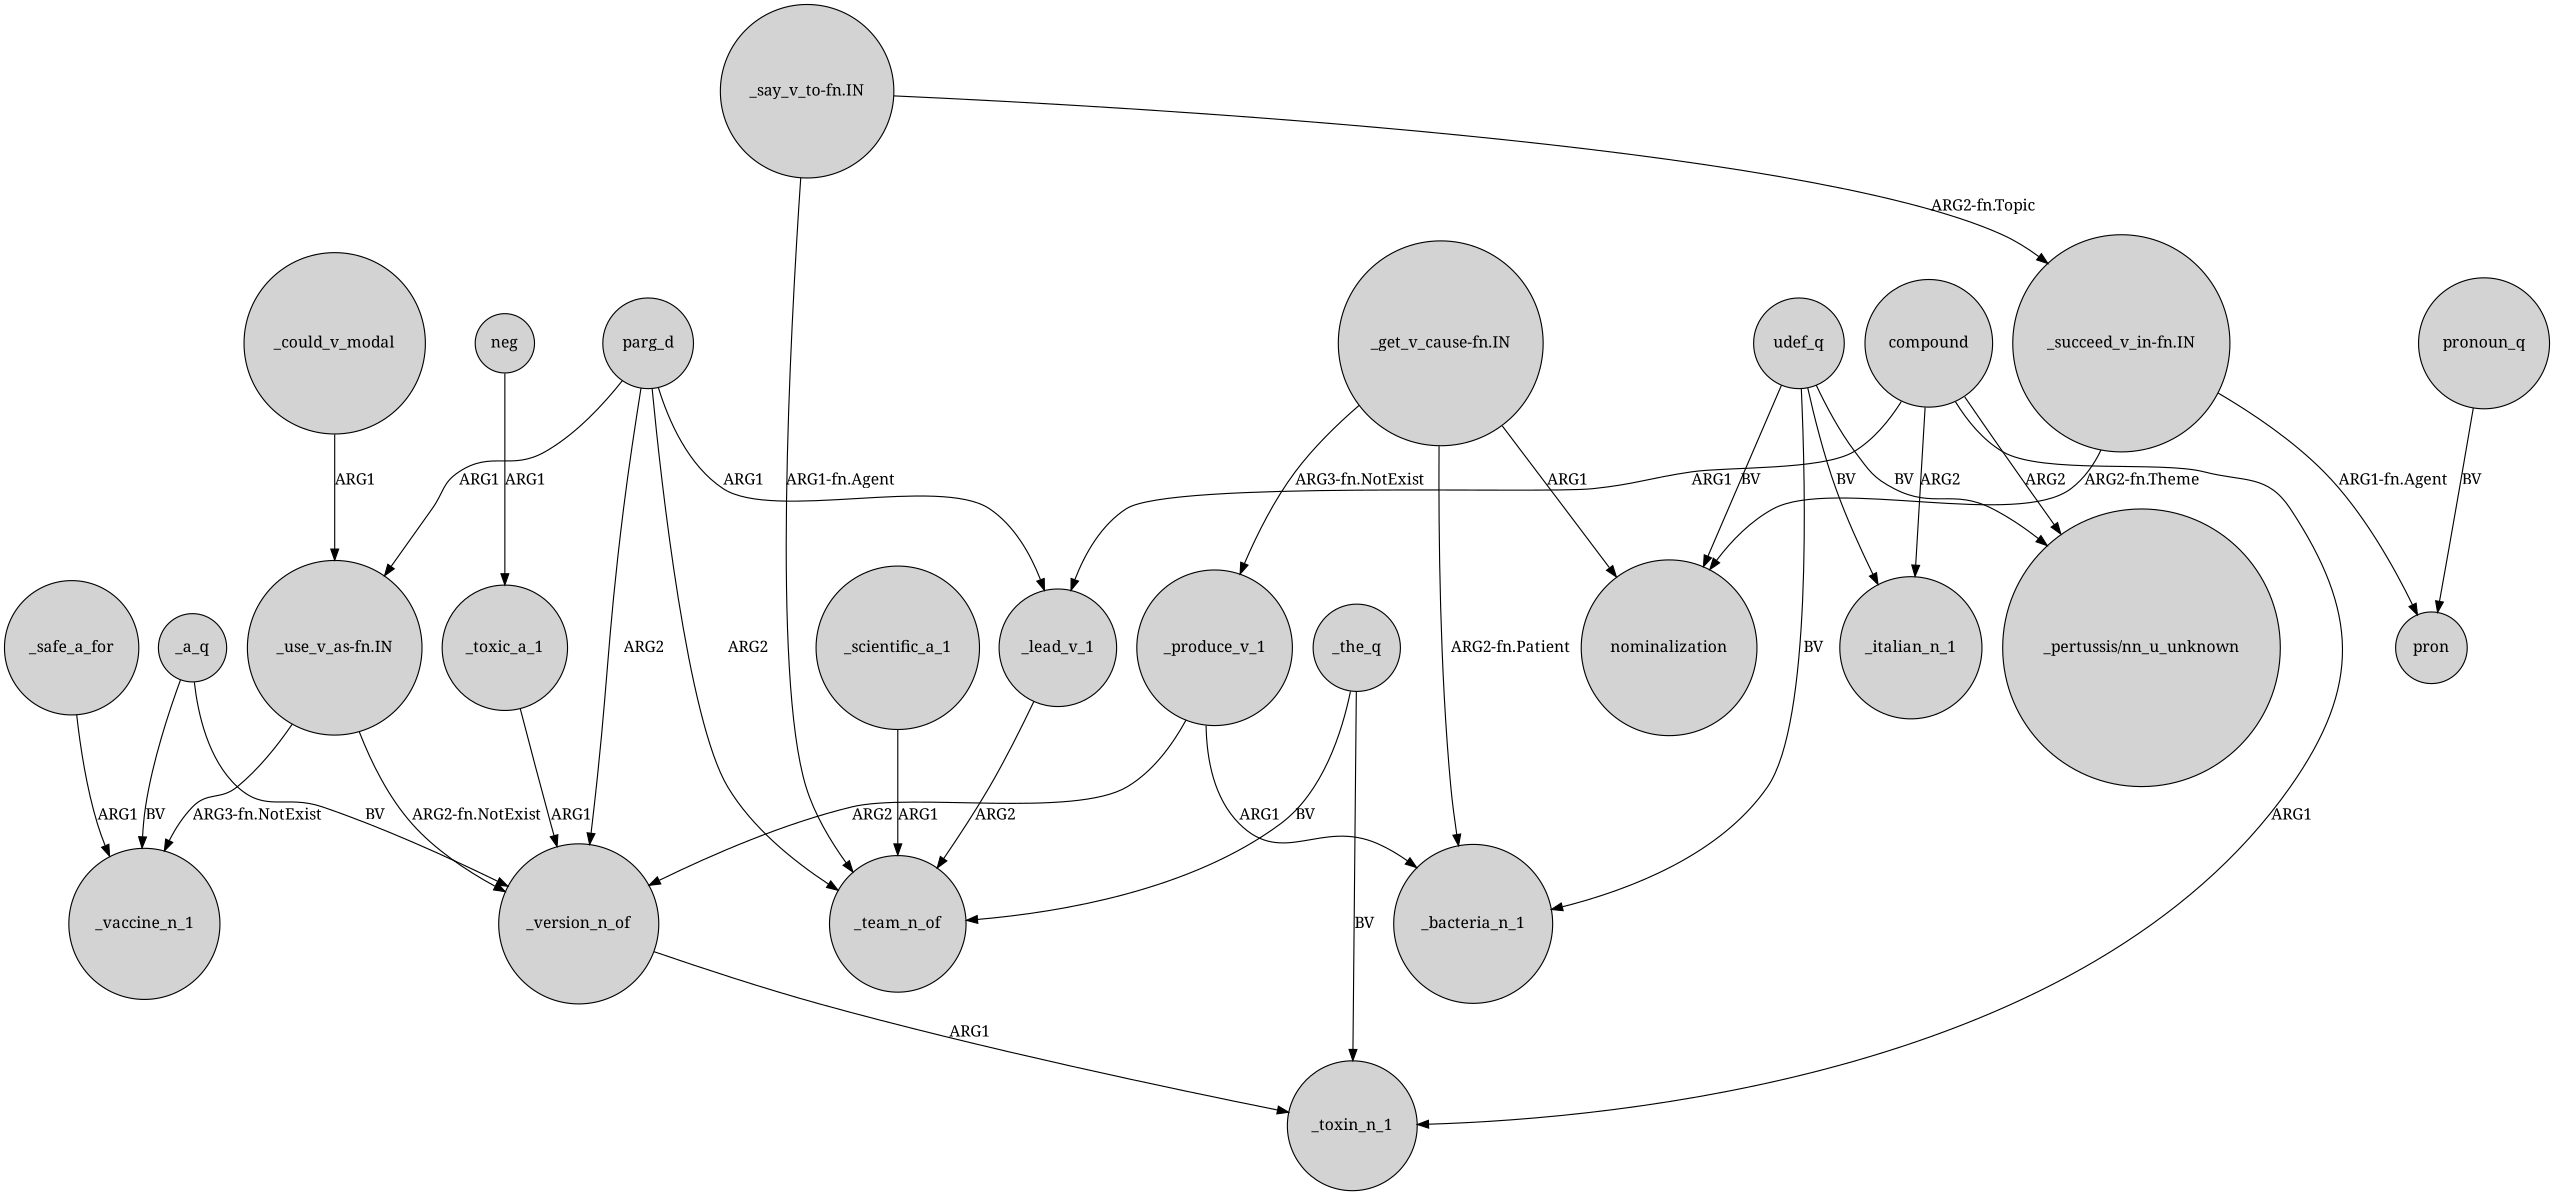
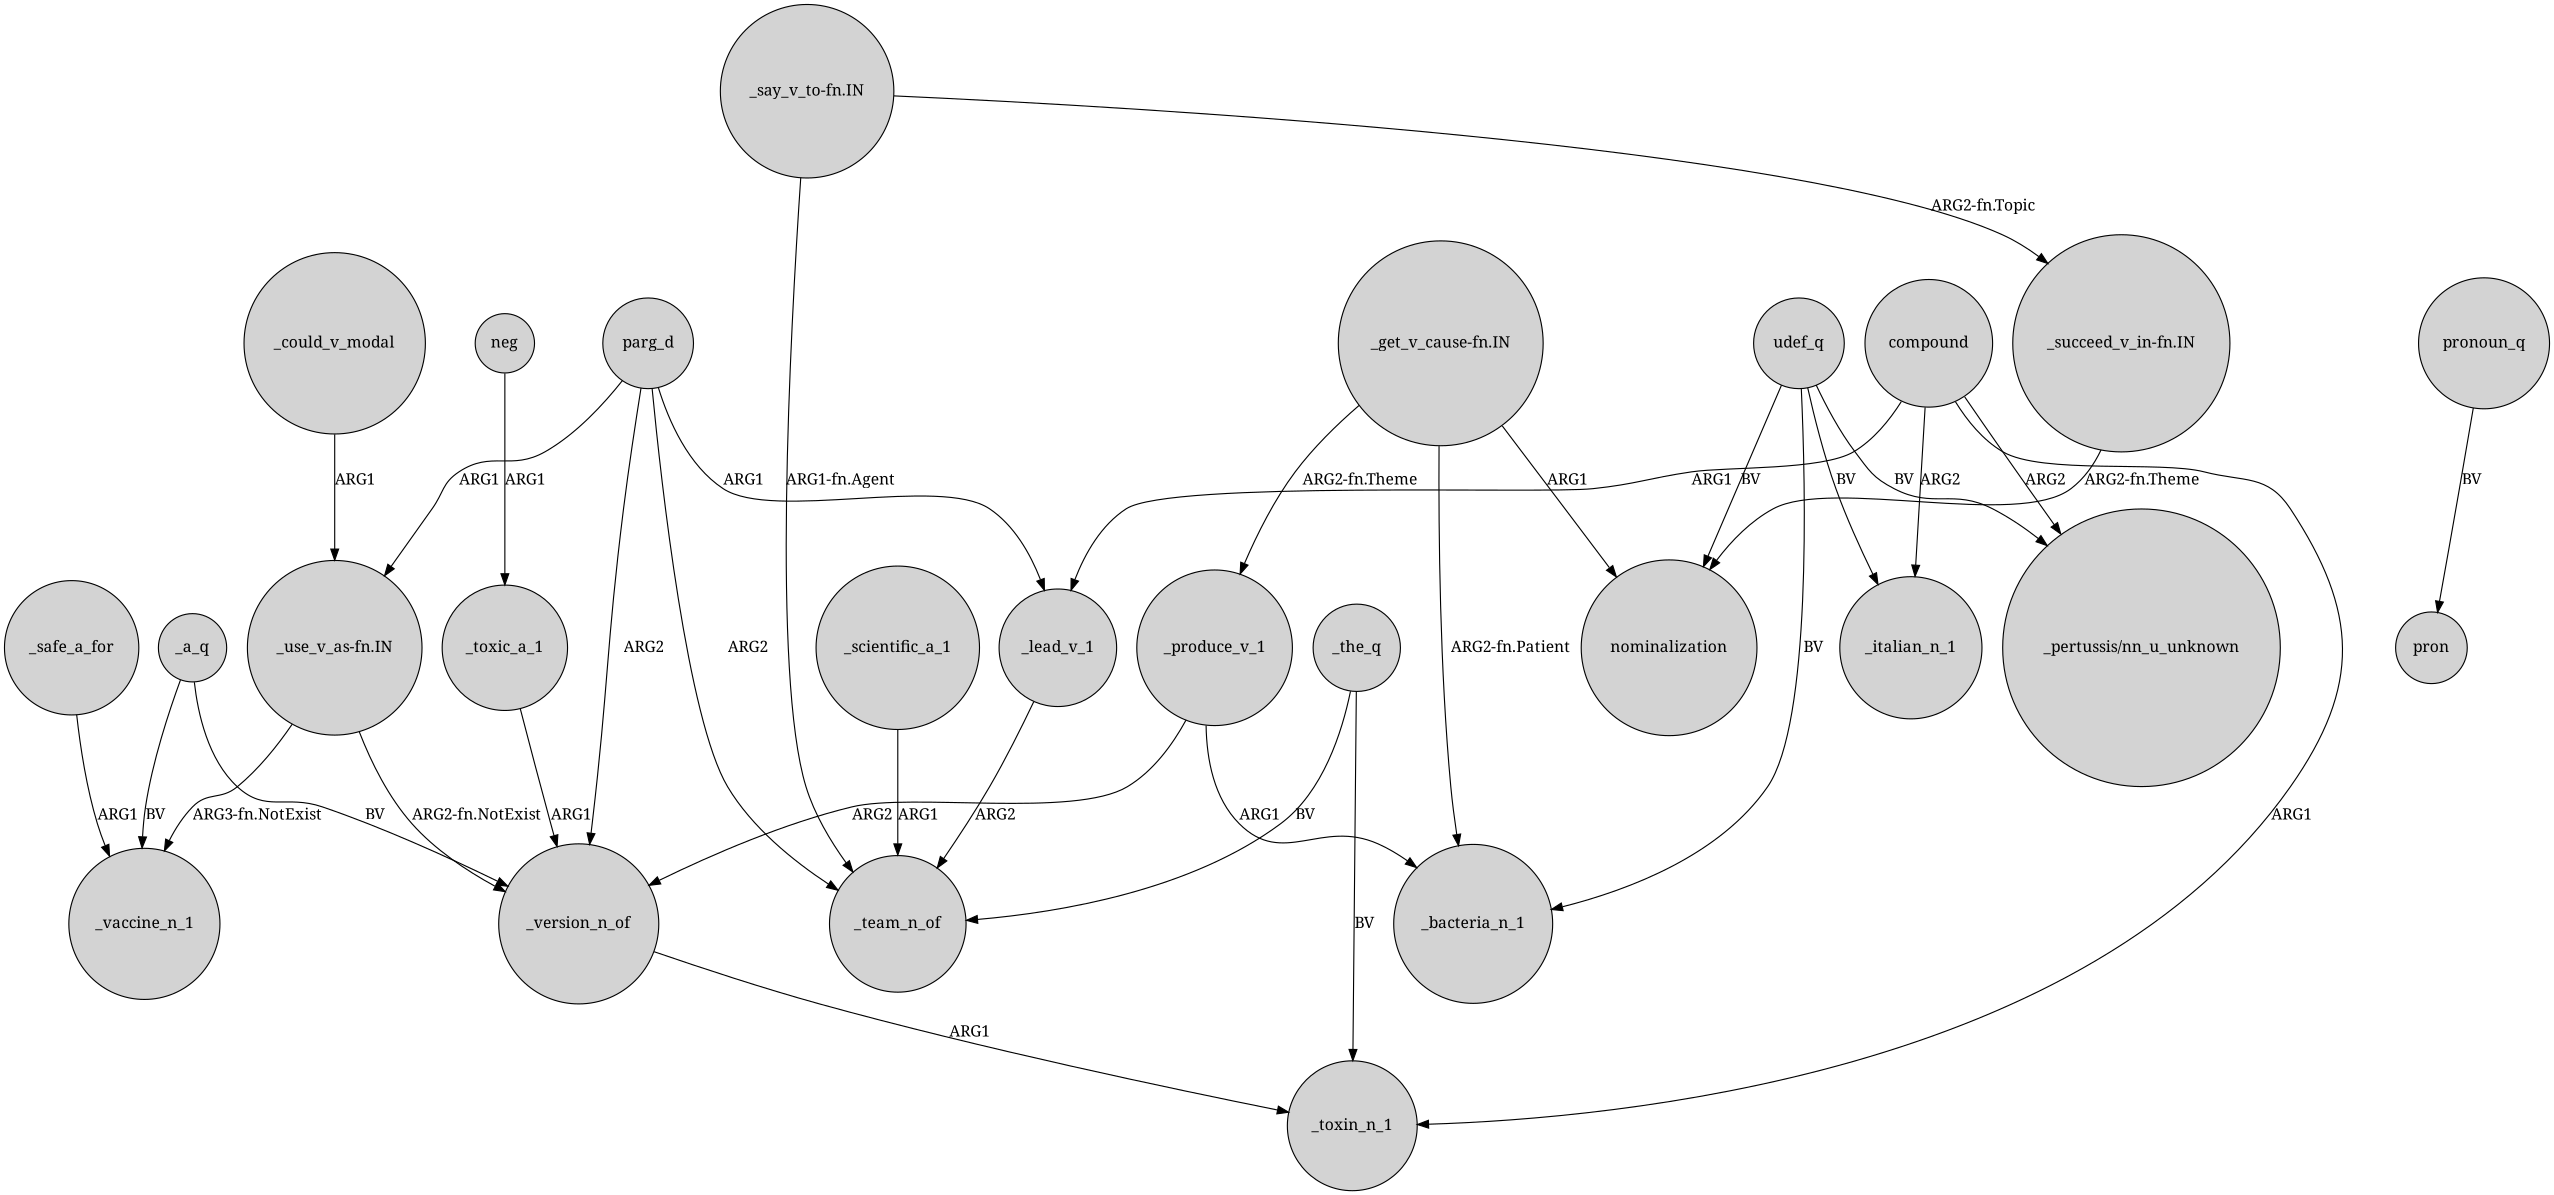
  digraph {
    fontname="Noto Serif"
    node [fontname="Noto Serif" shape=circle style=filled]
    edge [fontname="Noto Serif"]
    _safe_a_for
    _vaccine_n_1
    _toxic_a_1
    _version_n_of
    _toxin_n_1
    _produce_v_1
    _bacteria_n_1
    _lead_v_1
    _team_n_of
    compound
    "_pertussis/nn_u_unknown"
    _italian_n_1
    "_say_v_to-fn.IN"
    "_succeed_v_in-fn.IN"
    pron
    nominalization
    _could_v_modal
    "_use_v_as-fn.IN"
    parg_d
    udef_q
    _scientific_a_1
    pronoun_q
    "_get_v_cause-fn.IN"
    _a_q
    neg
    _the_q
    _safe_a_for -> _vaccine_n_1 [label=ARG1]
    _toxic_a_1 -> _version_n_of [label=ARG1]
    _version_n_of -> _toxin_n_1 [label=ARG1]
    _produce_v_1 -> _version_n_of [label=ARG2]
    _produce_v_1 -> _bacteria_n_1 [label=ARG1]
    _lead_v_1 -> _team_n_of [label=ARG2]
    compound -> _toxin_n_1 [label=ARG1]
    compound -> _lead_v_1 [label=ARG1]
    compound -> "_pertussis/nn_u_unknown" [label=ARG2]
    compound -> _italian_n_1 [label=ARG2]
    "_say_v_to-fn.IN" -> _team_n_of [label="ARG1-fn.Agent"]
    "_say_v_to-fn.IN" -> "_succeed_v_in-fn.IN" [label="ARG2-fn.Topic"]
-   "_succeed_v_in-fn.IN" -> pron [label="ARG1-fn.Agent"]
    "_succeed_v_in-fn.IN" -> nominalization [label="ARG2-fn.Theme"]
    _could_v_modal -> "_use_v_as-fn.IN" [label=ARG1]
    "_use_v_as-fn.IN" -> _vaccine_n_1 [label="ARG3-fn.NotExist"]
    "_use_v_as-fn.IN" -> _version_n_of [label="ARG2-fn.NotExist"]
    parg_d -> _version_n_of [label=ARG2]
    parg_d -> _lead_v_1 [label=ARG1]
    parg_d -> _team_n_of [label=ARG2]
    parg_d -> "_use_v_as-fn.IN" [label=ARG1]
    udef_q -> _bacteria_n_1 [label=BV]
    udef_q -> "_pertussis/nn_u_unknown" [label=BV]
    udef_q -> _italian_n_1 [label=BV]
    udef_q -> nominalization [label=BV]
    _scientific_a_1 -> _team_n_of [label=ARG1]
    pronoun_q -> pron [label=BV]
-   "_get_v_cause-fn.IN" -> _produce_v_1 [label="ARG3-fn.NotExist"]
+   "_get_v_cause-fn.IN" -> _produce_v_1 [label="ARG2-fn.Theme"]
    "_get_v_cause-fn.IN" -> _bacteria_n_1 [label="ARG2-fn.Patient"]
    "_get_v_cause-fn.IN" -> nominalization [label=ARG1]
    _a_q -> _vaccine_n_1 [label=BV]
    _a_q -> _version_n_of [label=BV]
    neg -> _toxic_a_1 [label=ARG1]
    _the_q -> _toxin_n_1 [label=BV]
    _the_q -> _team_n_of [label=BV]
  }
